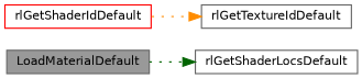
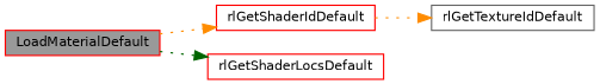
  digraph {
    rankdir=LR
    node [color=red fillcolor=white fontname=Helvetica fontsize=10 shape=box style=filled]
    edge [color=darkorange fontname=Helvetica fontsize=10 labelfontname=Helvetica labelfontsize=10 style=dotted]
-   n1 [color=gray40 fillcolor=grey60 fontcolor=black height=0.2 label=LoadMaterialDefault width=0.4]
+   n1 [fillcolor=grey60 fontcolor=black height=0.2 label=LoadMaterialDefault width=0.4]
    n2 [height=0.2 label=rlGetShaderIdDefault width=0.4]
-   n3 [color=gray40 height=0.2 label=rlGetShaderLocsDefault width=0.4]
+   n3 [height=0.2 label=rlGetShaderLocsDefault width=0.4]
    n4 [color=gray40 height=0.2 label=rlGetTextureIdDefault width=0.4]
+   n1 -> n2
    n1 -> n3 [color=darkgreen]
    n2 -> n4
  }
